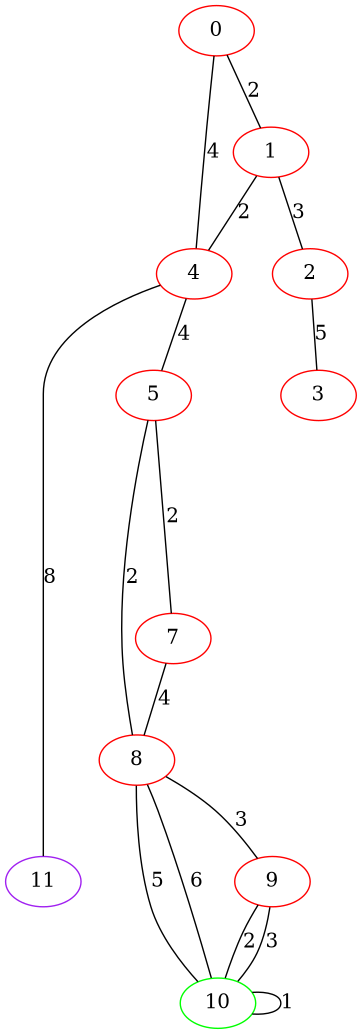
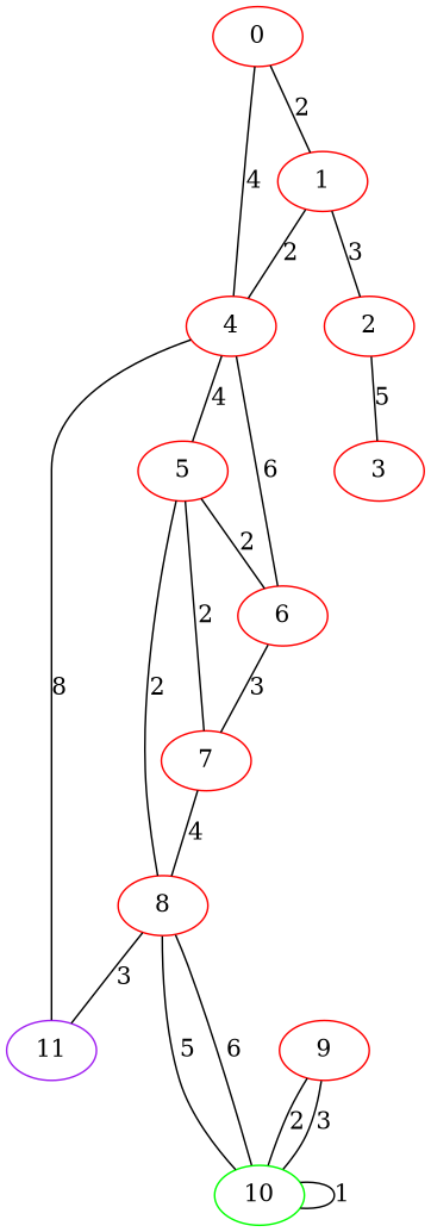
  graph {
    node [color=red weight=1]
    0
    1
    4
    2
    11 [color=purple weight=4]
    5
+   6
    3
    7
    8
    9
    10 [color=green weight=2]
    0 -- 1 [label=2]
    0 -- 4 [label=4]
    1 -- 4 [label=2]
    1 -- 2 [label=3]
    4 -- 11 [label=8]
    4 -- 5 [label=4]
+   4 -- 6 [label=6]
    2 -- 3 [label=5]
+   5 -- 6 [label=2]
    5 -- 7 [label=2]
    5 -- 8 [label=2]
+   6 -- 7 [label=3]
    7 -- 8 [label=4]
-   8 -- 9 [label=3]
+   8 -- 11 [label=3]
    8 -- 10 [label=5]
    8 -- 10 [label=6]
    9 -- 10 [label=2]
    9 -- 10 [label=3]
    10 -- 10 [label=1]
  }
